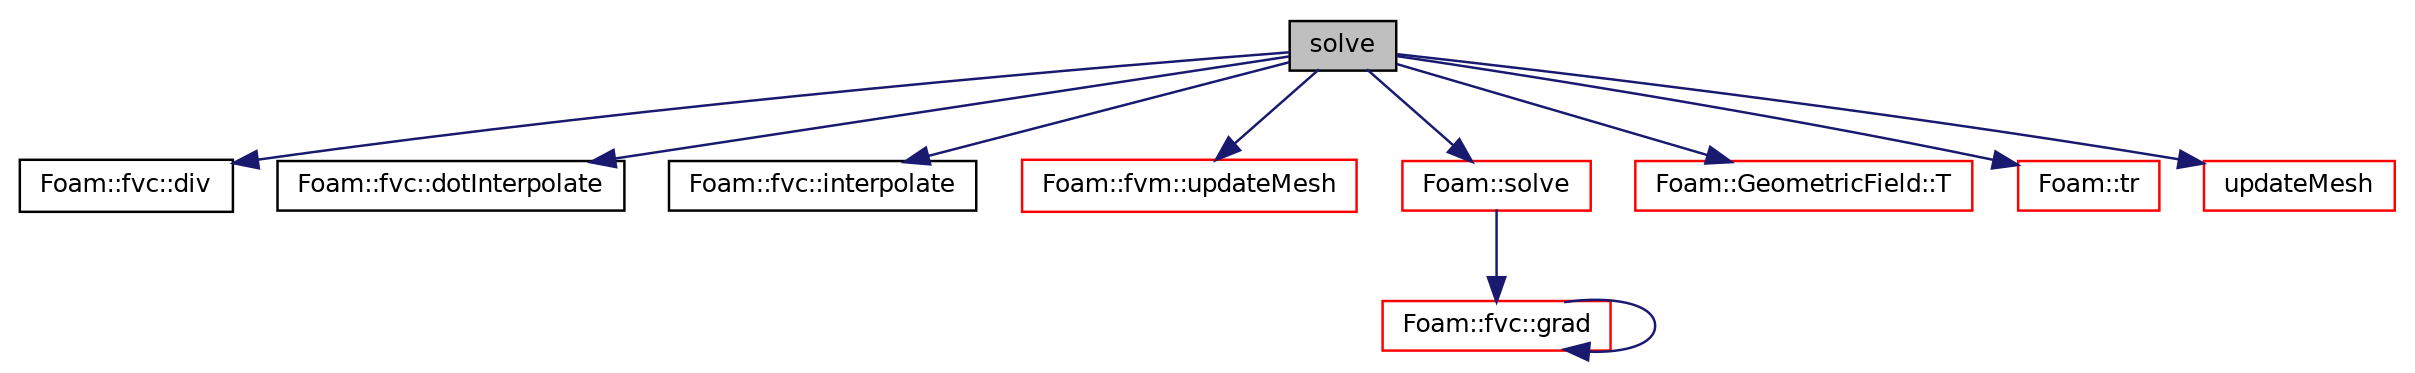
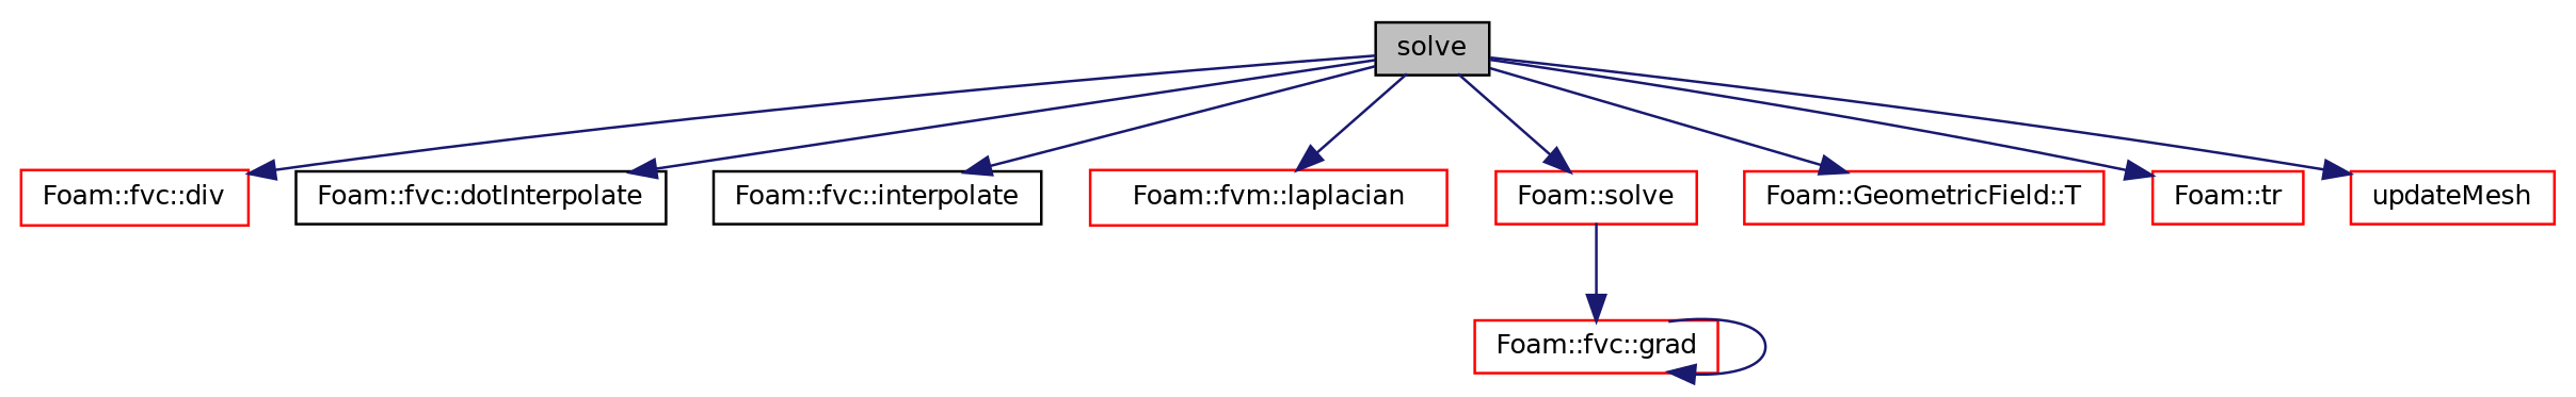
  digraph {
    rankdir=TB
    node [color=red fontname=Helvetica fontsize=10 shape=record]
    edge [color=midnightblue fontname=Helvetica fontsize=10 labelfontname=Helvetica labelfontsize=10 style=solid]
    n1 [color=black fillcolor=grey75 fontcolor=black height=0.2 label=solve style=filled width=0.4]
-   n2 [color=black height=0.2 label="Foam::fvc::div" width=0.4]
+   n2 [height=0.2 label="Foam::fvc::div" width=0.4]
    n3 [color=black height=0.2 label="Foam::fvc::dotInterpolate" width=0.4]
    n4 [color=black height=0.2 label="Foam::fvc::interpolate" width=0.4]
-   n5 [height=0.2 label="Foam::fvm::updateMesh" width=0.4]
+   n5 [height=0.2 label="Foam::fvm::laplacian" width=0.4]
    n6 [height=0.2 label="Foam::solve" width=0.4]
    n7 [height=0.2 label="Foam::GeometricField::T" width=0.4]
    n8 [height=0.2 label="Foam::tr" width=0.4]
    n9 [height=0.2 label=updateMesh width=0.4]
    n10 [height=0.2 label="Foam::fvc::grad" width=0.4]
    n1 -> n2
    n1 -> n3
    n1 -> n4
    n1 -> n5
    n1 -> n6
    n1 -> n7
    n1 -> n8
    n1 -> n9
    n6 -> n10
    n10 -> n10
  }
